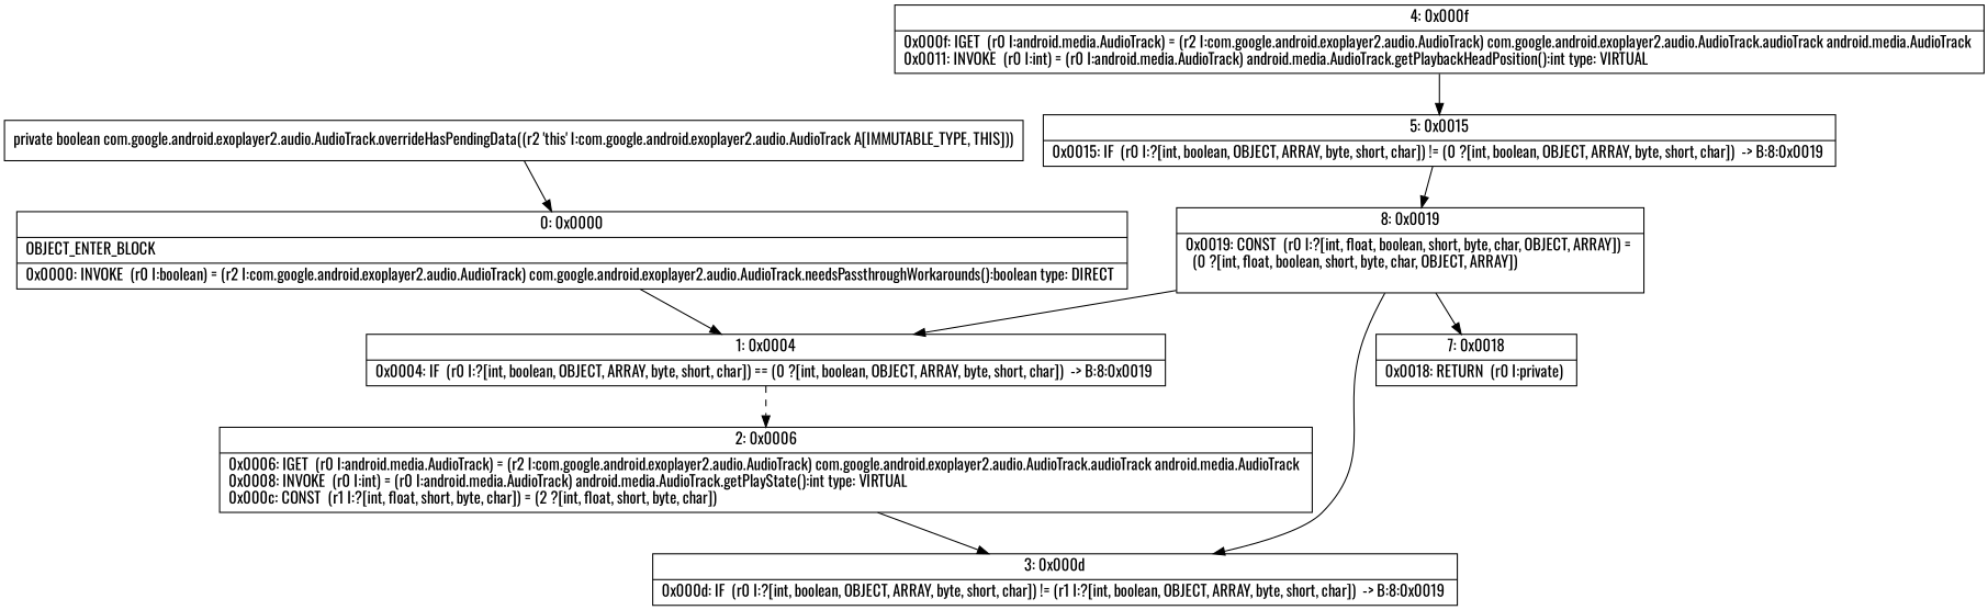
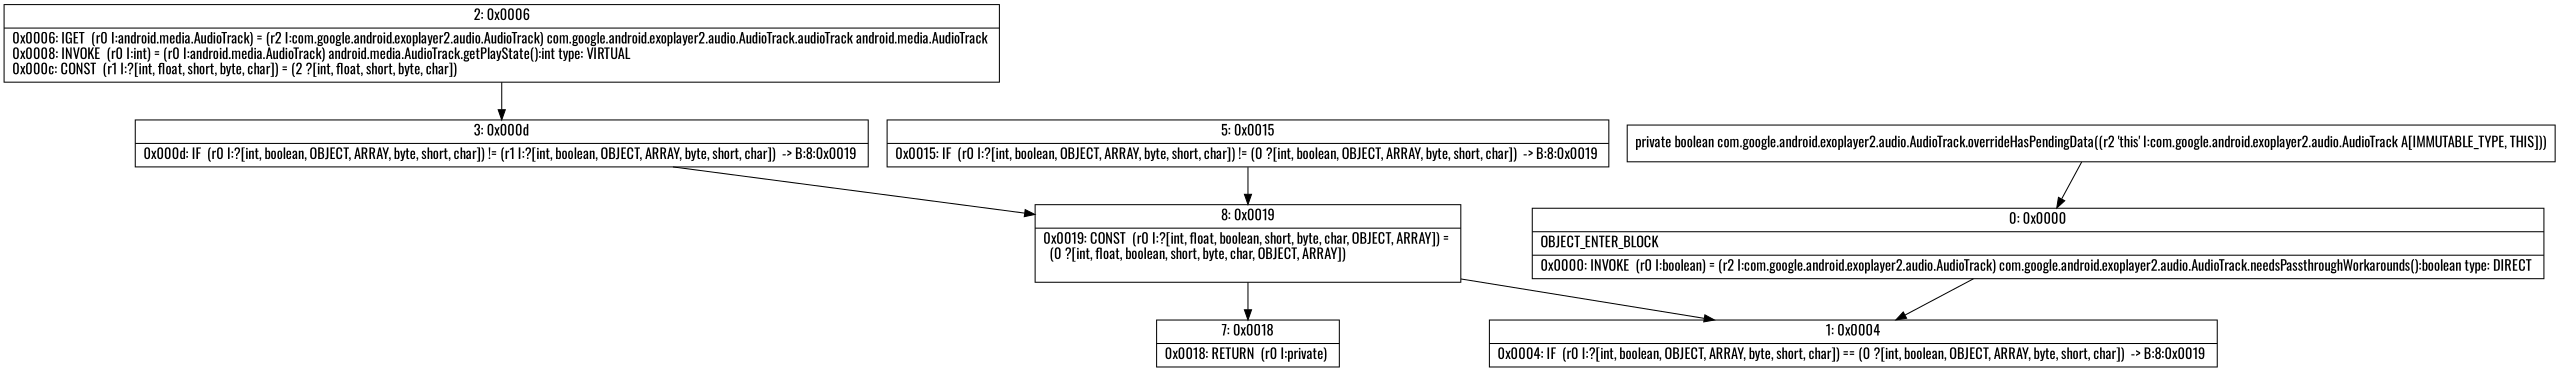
  digraph {
    fontname=Oswald
    node [fontname=Oswald shape=record]
    edge [fontname=Oswald]
    n1 [label="{0\:\ 0x0000|OBJECT_ENTER_BLOCK\l|0x0000: INVOKE  (r0 I:boolean) = (r2 I:com.google.android.exoplayer2.audio.AudioTrack) com.google.android.exoplayer2.audio.AudioTrack.needsPassthroughWorkarounds():boolean type: DIRECT \l}"]
    n2 [label="{1\:\ 0x0004|0x0004: IF  (r0 I:?[int, boolean, OBJECT, ARRAY, byte, short, char]) == (0 ?[int, boolean, OBJECT, ARRAY, byte, short, char])  \-\> B:8:0x0019 \l}"]
    n3 [label="{2\:\ 0x0006|0x0006: IGET  (r0 I:android.media.AudioTrack) = (r2 I:com.google.android.exoplayer2.audio.AudioTrack) com.google.android.exoplayer2.audio.AudioTrack.audioTrack android.media.AudioTrack \l0x0008: INVOKE  (r0 I:int) = (r0 I:android.media.AudioTrack) android.media.AudioTrack.getPlayState():int type: VIRTUAL \l0x000c: CONST  (r1 I:?[int, float, short, byte, char]) = (2 ?[int, float, short, byte, char]) \l}"]
    n4 [label="{3\:\ 0x000d|0x000d: IF  (r0 I:?[int, boolean, OBJECT, ARRAY, byte, short, char]) != (r1 I:?[int, boolean, OBJECT, ARRAY, byte, short, char])  \-\> B:8:0x0019 \l}"]
    n5 [label="{8\:\ 0x0019|0x0019: CONST  (r0 I:?[int, float, boolean, short, byte, char, OBJECT, ARRAY]) = \l  (0 ?[int, float, boolean, short, byte, char, OBJECT, ARRAY])\l \l}"]
    n6 [label="{7\:\ 0x0018|0x0018: RETURN  (r0 I:private) \l}"]
-   n7 [label="{4\:\ 0x000f|0x000f: IGET  (r0 I:android.media.AudioTrack) = (r2 I:com.google.android.exoplayer2.audio.AudioTrack) com.google.android.exoplayer2.audio.AudioTrack.audioTrack android.media.AudioTrack \l0x0011: INVOKE  (r0 I:int) = (r0 I:android.media.AudioTrack) android.media.AudioTrack.getPlaybackHeadPosition():int type: VIRTUAL \l}"]
    n8 [label="{5\:\ 0x0015|0x0015: IF  (r0 I:?[int, boolean, OBJECT, ARRAY, byte, short, char]) != (0 ?[int, boolean, OBJECT, ARRAY, byte, short, char])  \-\> B:8:0x0019 \l}"]
    n9 [label="{private boolean com.google.android.exoplayer2.audio.AudioTrack.overrideHasPendingData((r2 'this' I:com.google.android.exoplayer2.audio.AudioTrack A[IMMUTABLE_TYPE, THIS])) }"]
    n1 -> n2
-   n2 -> n3 [style=dashed]
    n3 -> n4
-   n5 -> n4
+   n4 -> n5
    n5 -> n2
    n5 -> n6
-   n7 -> n8
    n8 -> n5
    n9 -> n1
  }
